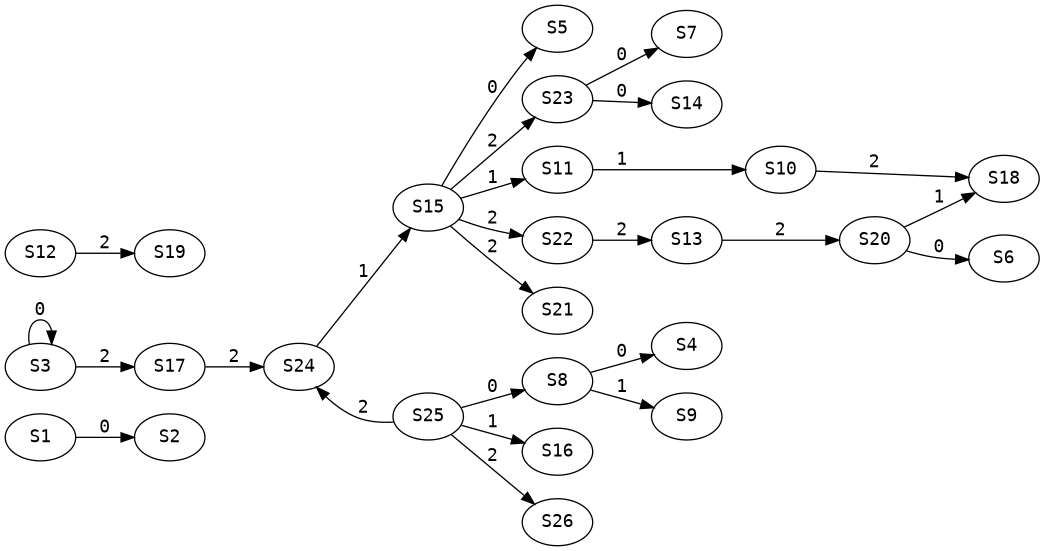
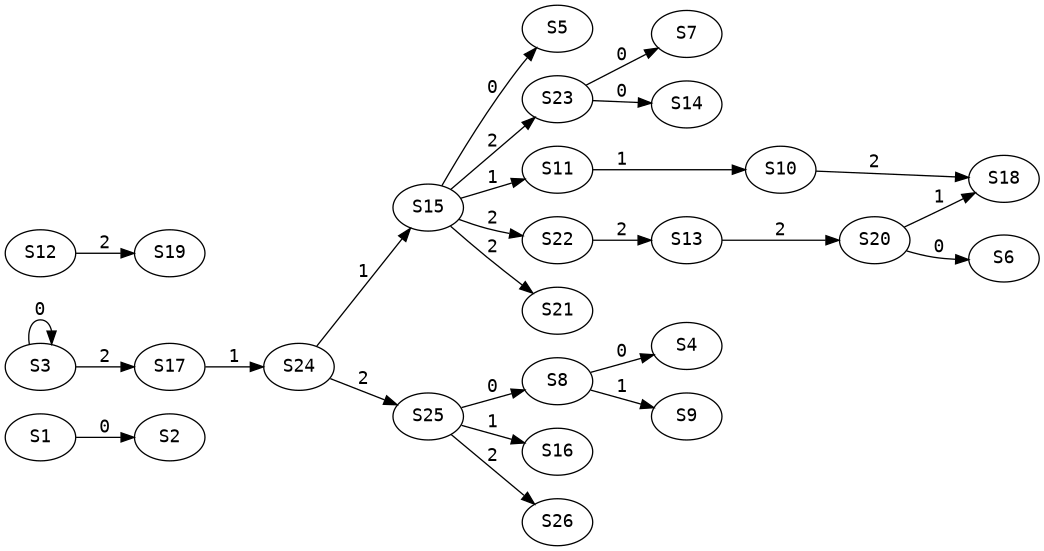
  strict digraph {
    fontname="DejaVu Sans Mono"
    rankdir=LR
    node [fontname="DejaVu Sans Mono"]
    edge [fontname="DejaVu Sans Mono"]
    S1
    S2
    S3
    S17
    S24
    S8
    S4
    S9
    S15
    S5
    S23
    S11
    S22
    S21
    S7
    S14
    S10
    S13
    S20
    S6
    S18
    S12
    S19
    S25
    S16
    S26
    S1 -> S2 [label=0]
    S3 -> S3 [label=0]
    S3 -> S17 [label=2]
-   S17 -> S24 [label=2]
+   S17 -> S24 [label=1]
    S24 -> S15 [label=1]
-   S25 -> S24 [label=2]
+   S24 -> S25 [label=2]
    S8 -> S4 [label=0]
    S8 -> S9 [label=1]
    S15 -> S5 [label=0]
    S15 -> S23 [label=2]
    S15 -> S11 [label=1]
    S15 -> S22 [label=2]
    S15 -> S21 [label=2]
    S23 -> S7 [label=0]
    S23 -> S14 [label=0]
    S11 -> S10 [label=1]
    S22 -> S13 [label=2]
    S10 -> S18 [label=2]
    S13 -> S20 [label=2]
    S20 -> S6 [label=0]
    S20 -> S18 [label=1]
    S12 -> S19 [label=2]
    S25 -> S8 [label=0]
    S25 -> S16 [label=1]
    S25 -> S26 [label=2]
  }
